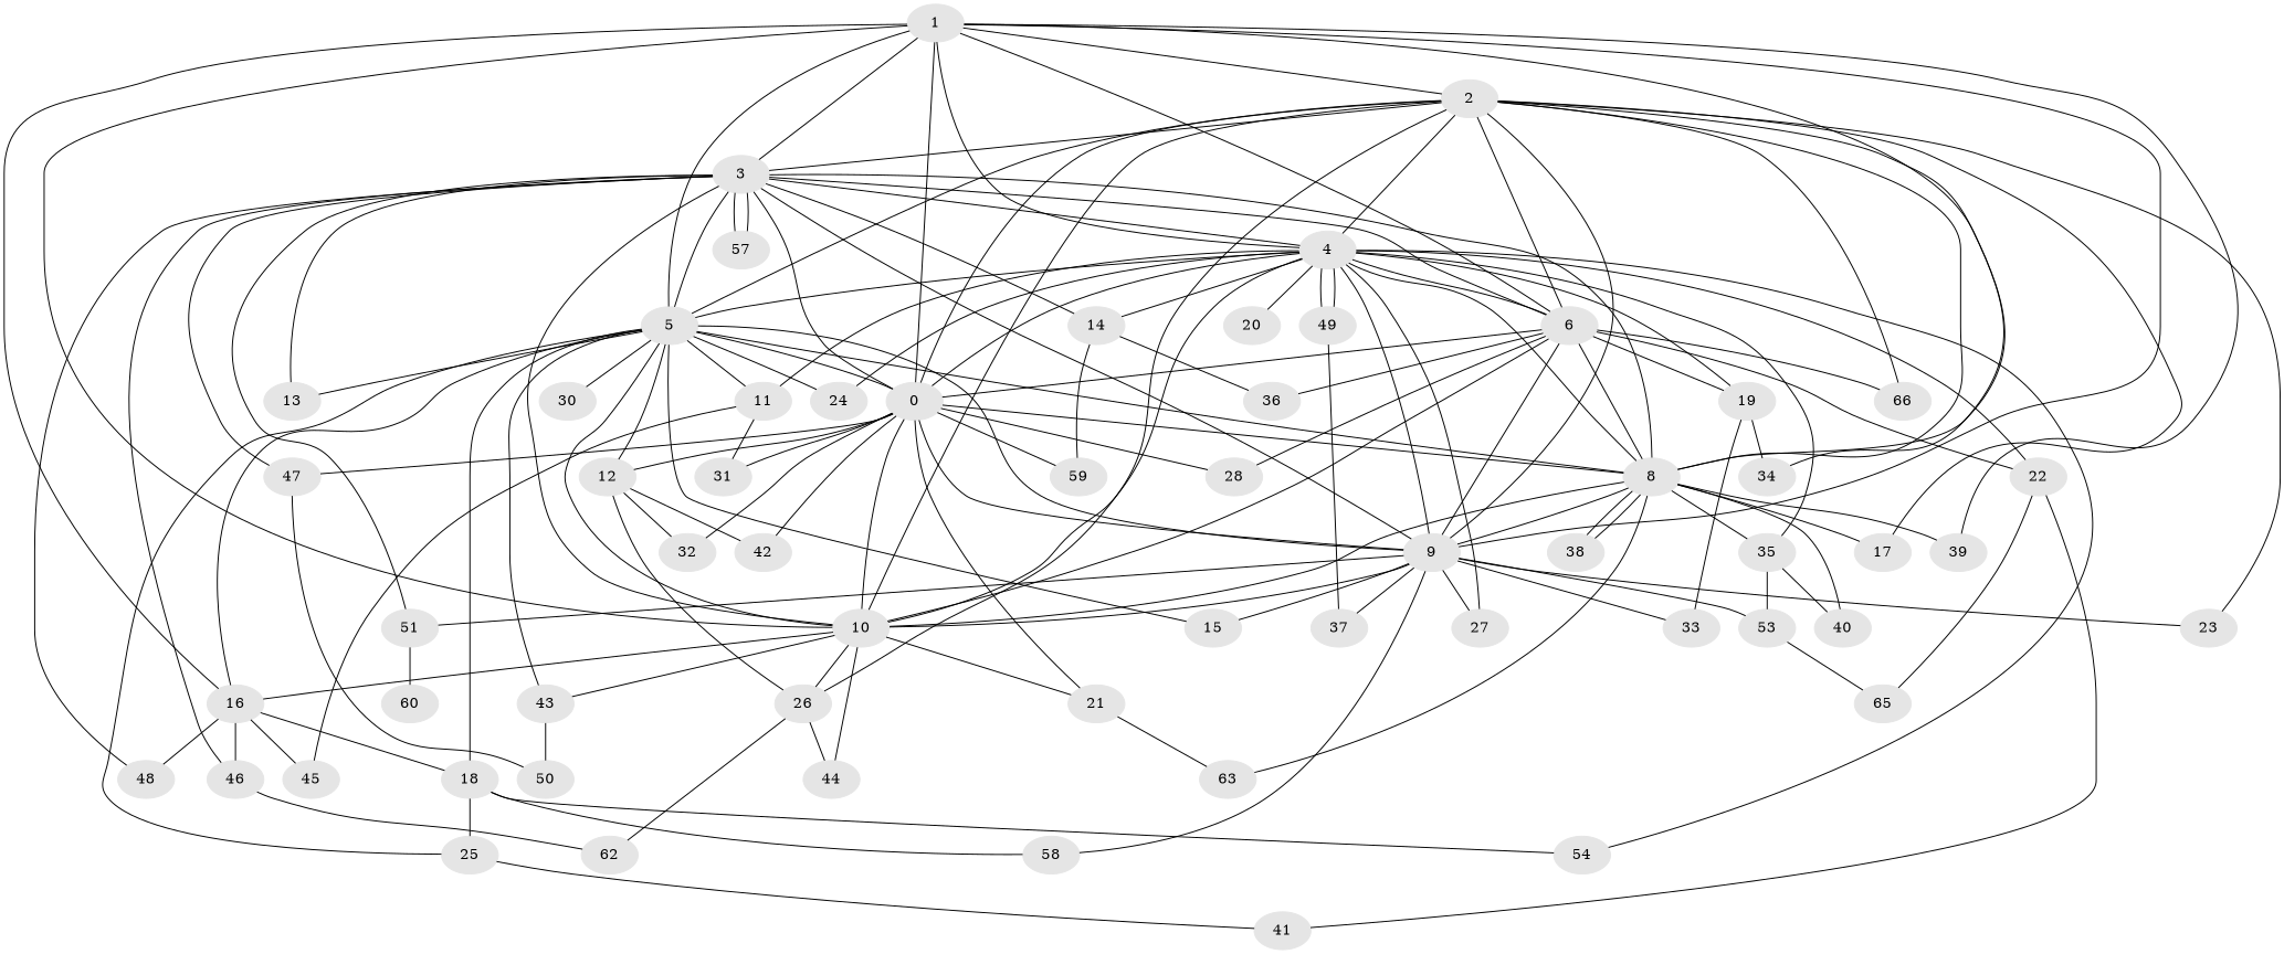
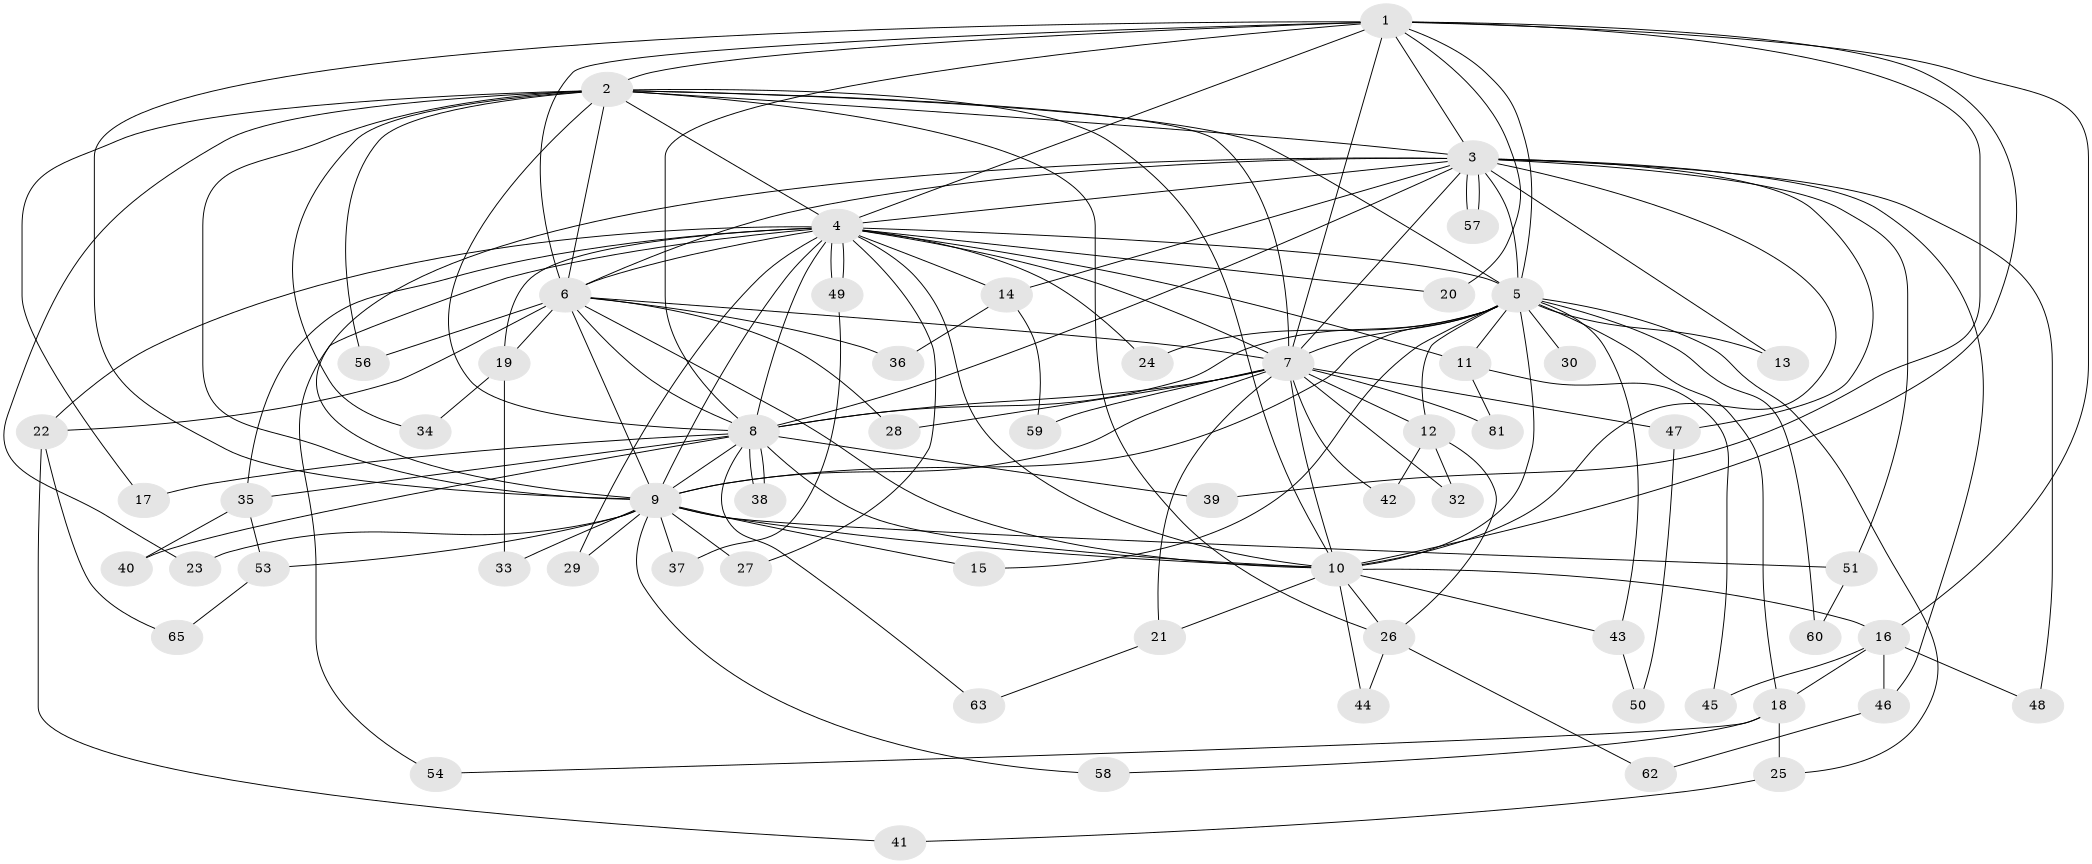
  graph {
    node [color=gray90 style=filled]
    1
    2
    3
    4
    5
    6
-   7 [label=0]
+   7
    8
    9
    10
    16
    20
    39
    17
    23
    26
    34
-   56 [label=66]
+   56
    13
    14
    46
    47
    48
    51
    57
    11
    19
    22
    24
    27
+   29
    35
    49
    54
    12
    15
    18
    25
    30
    43
    60
    28
    36
    21
-   31
+   31 [label=81]
    32
    42
    59
    38
    40
    63
    37
    33
    53
    58
    44
    45
    62
    50
    41
    n61 [label=65]
    1 -- 2
    1 -- 3
    1 -- 4
    1 -- 5
    1 -- 6
    1 -- 7
    1 -- 8
    1 -- 9
    1 -- 10
    1 -- 16
+   1 -- 20
    1 -- 39
    2 -- 3
    2 -- 4
    2 -- 5
    2 -- 6
    2 -- 7
    2 -- 8
    2 -- 9
    2 -- 10
    2 -- 17
    2 -- 23
    2 -- 26
    2 -- 34
    2 -- 56
    3 -- 4
    3 -- 5
    3 -- 6
    3 -- 7
    3 -- 8
    3 -- 9
    3 -- 10
    3 -- 13
    3 -- 14
    3 -- 46
    3 -- 47
    3 -- 48
    3 -- 51
    3 -- 57
    3 -- 57
    4 -- 5
    4 -- 6
    4 -- 7
    4 -- 8
    4 -- 9
    4 -- 10
    4 -- 20
    4 -- 14
    4 -- 11
    4 -- 19
    4 -- 22
    4 -- 24
    4 -- 27
+   4 -- 29
    4 -- 35
    4 -- 49
    4 -- 49
    4 -- 54
    5 -- 7
    5 -- 8
    5 -- 9
    5 -- 10
    5 -- 13
    5 -- 11
    5 -- 24
    5 -- 12
    5 -- 15
    5 -- 18
    5 -- 25
    5 -- 30
    5 -- 43
-   5 -- 16
+   5 -- 60
    6 -- 7
    6 -- 8
    6 -- 9
    6 -- 10
    6 -- 56
    6 -- 19
    6 -- 22
    6 -- 28
    6 -- 36
    7 -- 8
    7 -- 9
    7 -- 10
    7 -- 47
    7 -- 12
    7 -- 28
    7 -- 21
    7 -- 31
    7 -- 32
    7 -- 42
    7 -- 59
    8 -- 9
    8 -- 10
    8 -- 39
    8 -- 17
    8 -- 35
    8 -- 38
    8 -- 38
    8 -- 40
    8 -- 63
    9 -- 10
    9 -- 23
    9 -- 51
    9 -- 27
+   9 -- 29
    9 -- 15
    9 -- 37
    9 -- 33
    9 -- 53
    9 -- 58
    10 -- 16
    10 -- 26
    10 -- 43
    10 -- 21
    10 -- 44
    16 -- 46
    16 -- 48
    16 -- 18
    16 -- 45
    26 -- 44
    26 -- 62
    14 -- 36
    14 -- 59
    46 -- 62
    47 -- 50
    51 -- 60
    11 -- 31
    11 -- 45
    19 -- 34
    19 -- 33
    22 -- 41
    22 -- n61
    35 -- 40
    35 -- 53
    49 -- 37
    12 -- 26
    12 -- 32
    12 -- 42
    18 -- 54
    18 -- 25
    18 -- 58
    25 -- 41
    43 -- 50
    21 -- 63
    53 -- n61
  }
